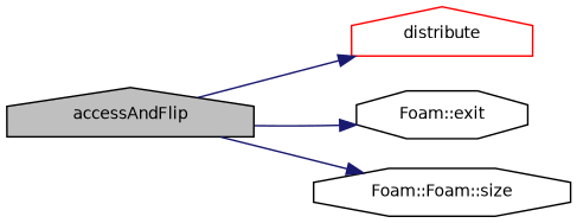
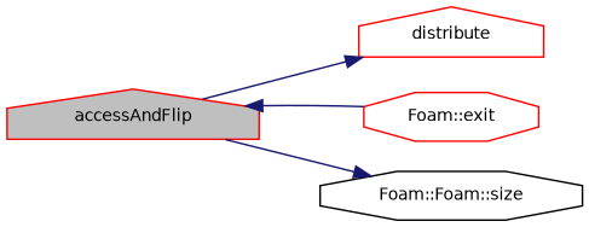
  digraph {
    rankdir=LR
    node [color=black fontname=Helvetica fontsize=10 shape=house]
    edge [color=midnightblue fontname=Helvetica fontsize=10 labelfontname=Helvetica labelfontsize=10 style=solid]
-   n1 [fillcolor=grey75 fontcolor=black height=0.2 label=accessAndFlip style=filled width=0.4]
+   n1 [color=red fillcolor=grey75 fontcolor=black height=0.2 label=accessAndFlip style=filled width=0.4]
    n2 [color=red height=0.2 label=distribute width=0.4]
-   n3 [height=0.2 label="Foam::exit" shape=octagon width=0.4]
+   n3 [color=red height=0.2 label="Foam::exit" shape=octagon width=0.4]
    n4 [height=0.2 label="Foam::Foam::size" shape=octagon width=0.4]
    n1 -> n2
-   n1 -> n3
+   n3 -> n1
    n1 -> n4
  }
